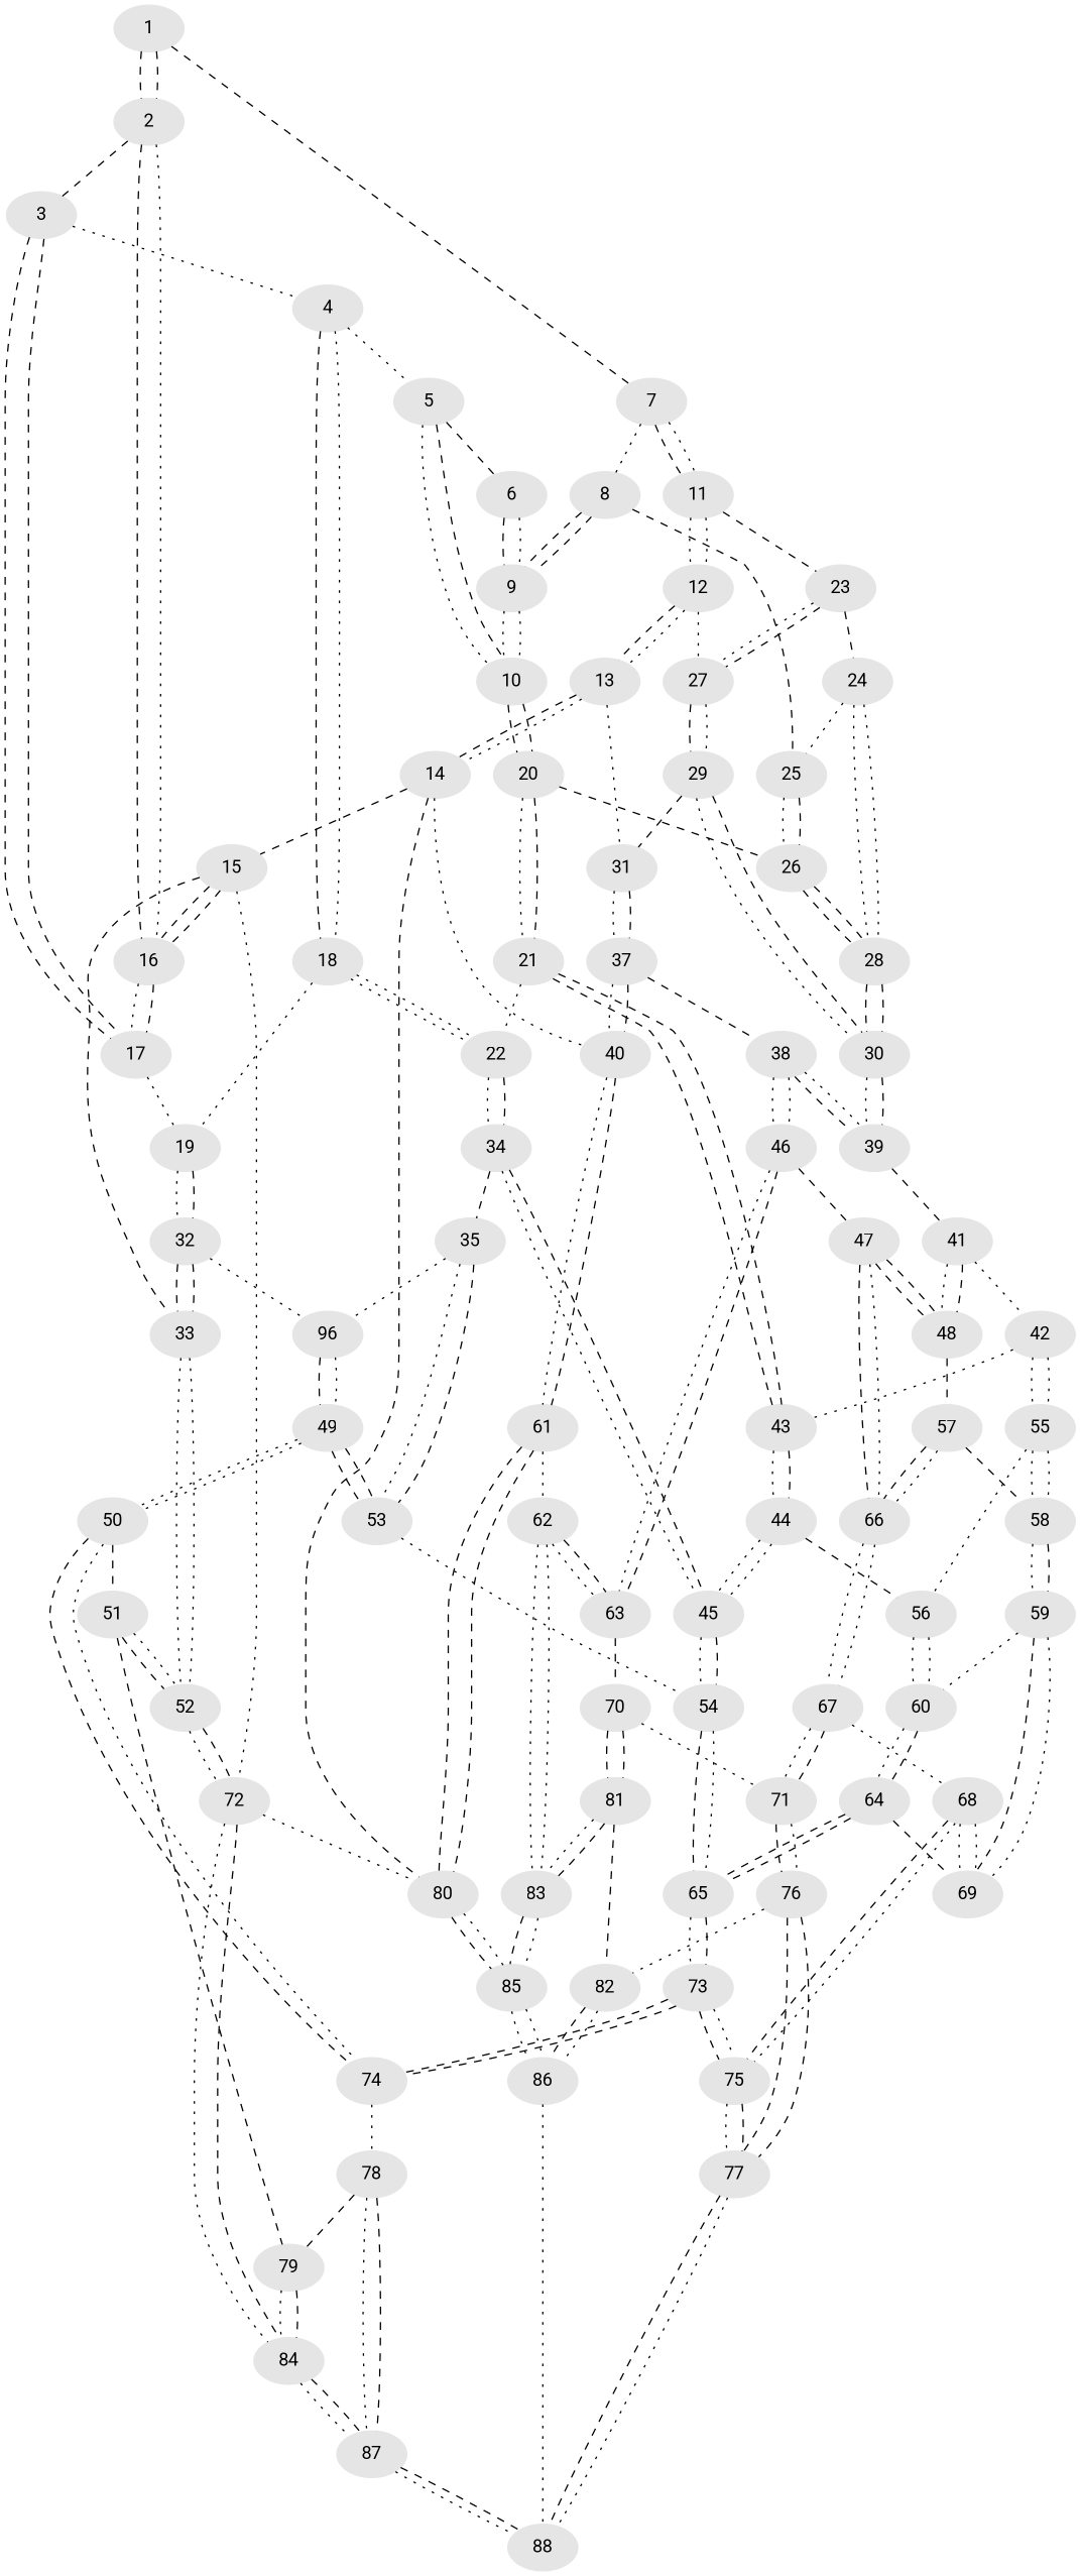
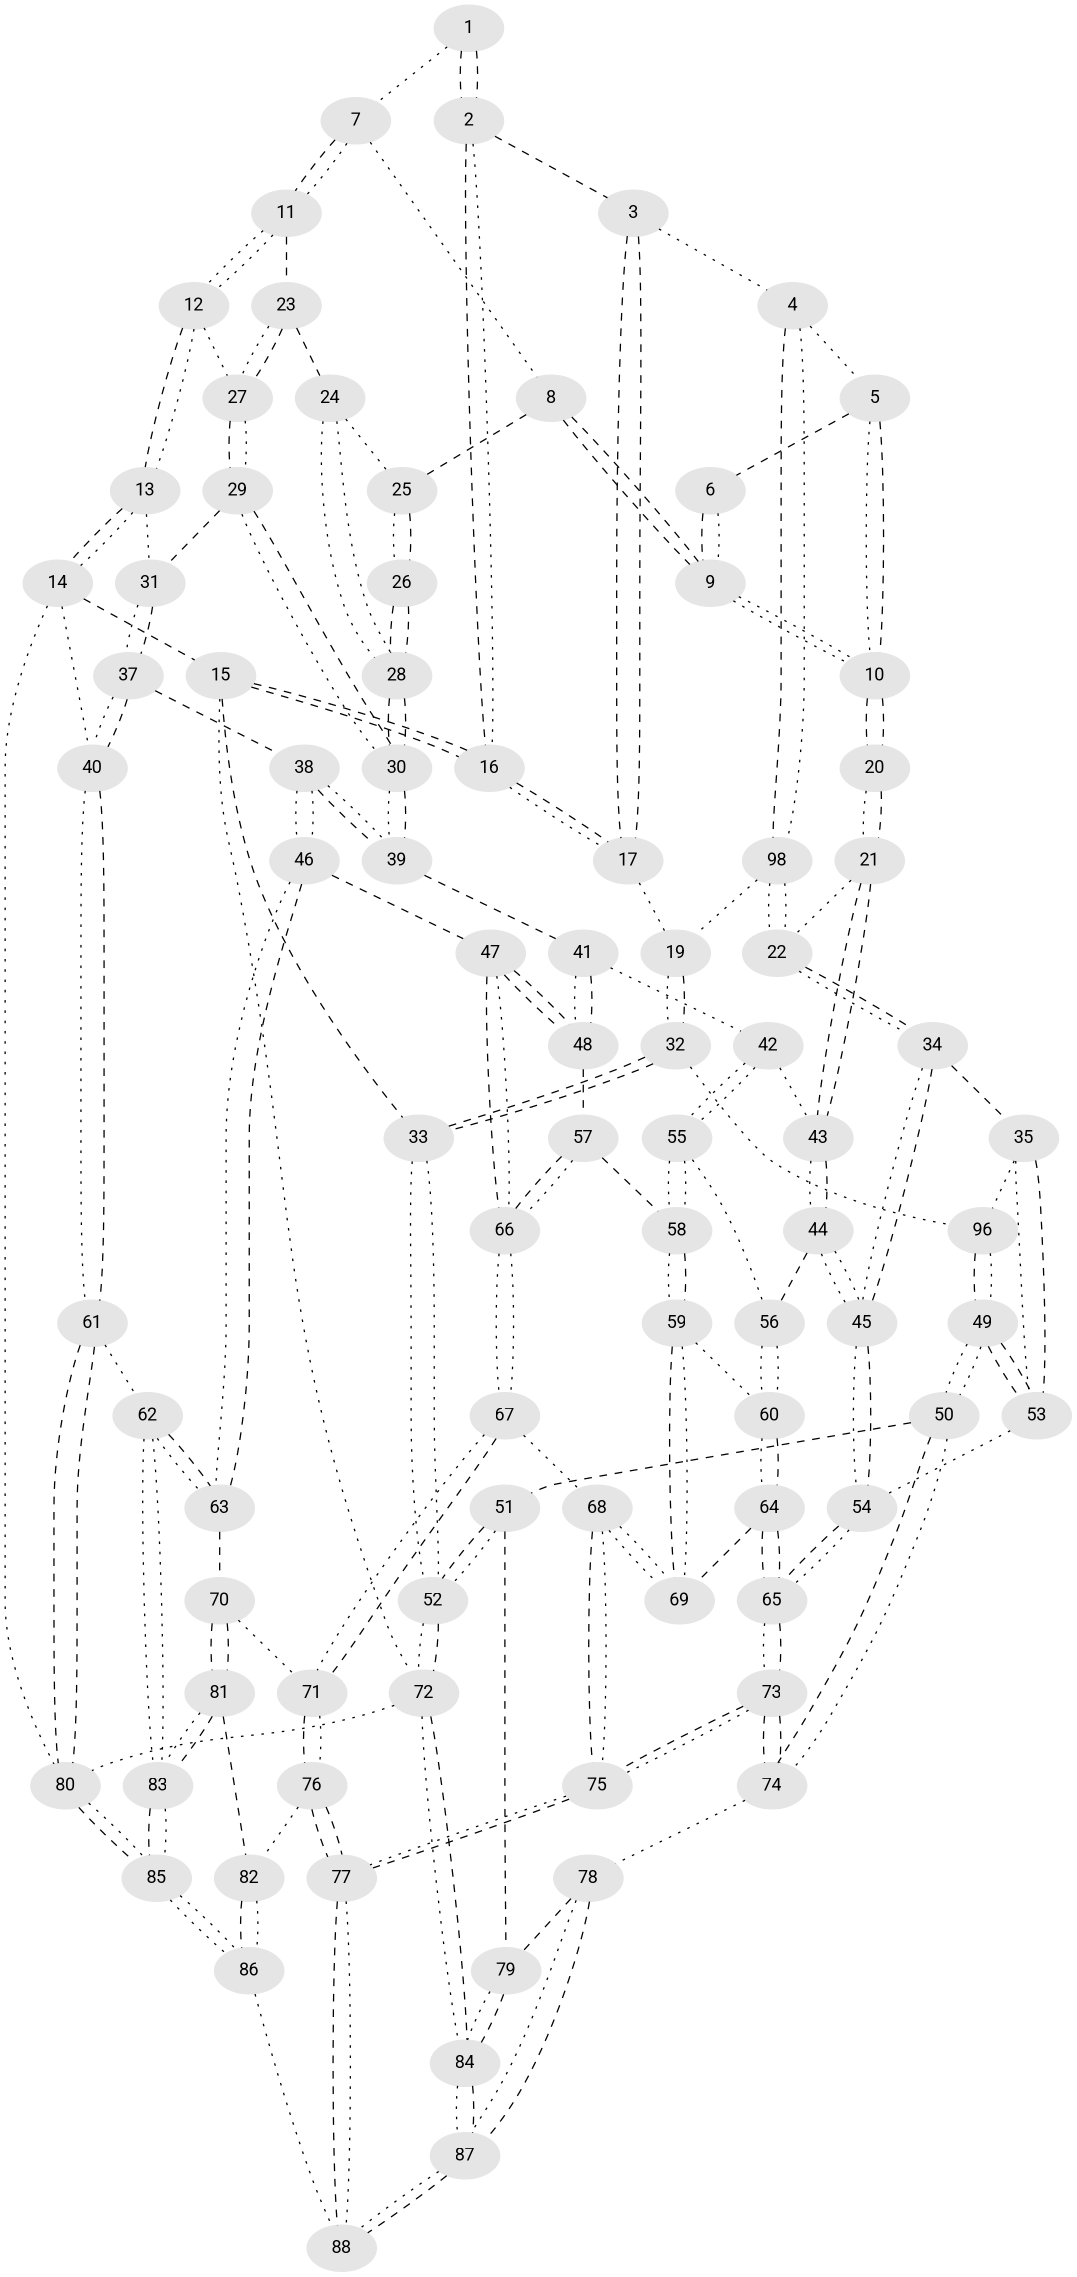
  graph {
    fontname=Roboto
    node [color=gray90 fontname=Roboto style=filled]
    edge [fontname=Roboto style=dotted]
    1
    2
    7
    3
    16
    8
    11
    4
    17
    5
-   18
+   18 [label=98]
    19
    6
    10
    22
    9
    20
    25
    12
    23
    26
    21
    13
    27
    24
    14
    31
    29
    15
    40
    80
    37
    33
    72
    61
    85
    52
    84
    32
    34
    n41 [label=96]
    43
    28
    44
    35
    45
    30
    39
    41
    38
    49
    53
    54
    50
    46
    47
    63
    42
    48
    62
    55
    57
    56
    58
    60
    65
    66
    70
    67
    51
    74
    79
    78
    73
    59
    64
    69
    83
    71
    81
    75
    68
    76
    77
    82
    87
    88
    86
    1 -- 2 [style=dashed]
    1 -- 2 [style=dashed]
-   1 -- 7 [style=dashed]
+   1 -- 7
    2 -- 3 [style=dashed]
    2 -- 16 [style=dashed]
    2 -- 16
    7 -- 8
    7 -- 11 [style=dashed]
    7 -- 11
    3 -- 4
    3 -- 17 [style=dashed]
    3 -- 17 [style=dashed]
    16 -- 17
    16 -- 17 [style=dashed]
    8 -- 9 [style=dashed]
    8 -- 9 [style=dashed]
    8 -- 25 [style=dashed]
    11 -- 12
    11 -- 12
    11 -- 23 [style=dashed]
    4 -- 5
    4 -- 18 [style=dashed]
    4 -- 18
    17 -- 19
    5 -- 6 [style=dashed]
    5 -- 10
    5 -- 10 [style=dashed]
    18 -- 19
    18 -- 22
    18 -- 22
    19 -- 32
    19 -- 32 [style=dashed]
    6 -- 9 [style=dashed]
    6 -- 9
    10 -- 20 [style=dashed]
    10 -- 20 [style=dashed]
    22 -- 34
    22 -- 34 [style=dashed]
    9 -- 10
    9 -- 10
-   20 -- 26 [style=dashed]
    20 -- 21
    20 -- 21 [style=dashed]
    25 -- 26
    25 -- 26 [style=dashed]
    12 -- 13 [style=dashed]
    12 -- 13
    12 -- 27
    23 -- 27
    23 -- 27 [style=dashed]
    23 -- 24 [style=dashed]
    26 -- 28 [style=dashed]
    26 -- 28 [style=dashed]
    21 -- 22
    21 -- 43 [style=dashed]
    21 -- 43 [style=dashed]
    13 -- 14 [style=dashed]
    13 -- 14
    13 -- 31
    27 -- 29 [style=dashed]
    27 -- 29
    24 -- 25
    24 -- 28
    24 -- 28
    14 -- 15 [style=dashed]
    14 -- 40
-   14 -- 80 [style=dashed]
+   14 -- 80
    31 -- 37
    31 -- 37 [style=dashed]
    29 -- 31 [style=dashed]
    29 -- 30
    29 -- 30 [style=dashed]
    15 -- 16 [style=dashed]
    15 -- 16 [style=dashed]
    15 -- 33 [style=dashed]
    15 -- 72
    40 -- 61
    40 -- 61 [style=dashed]
    80 -- 85 [style=dashed]
    80 -- 85
    37 -- 40
    37 -- 40 [style=dashed]
    37 -- 38 [style=dashed]
    33 -- 52
    33 -- 52
    72 -- 80
    72 -- 84
    72 -- 84 [style=dashed]
    61 -- 80 [style=dashed]
    61 -- 80 [style=dashed]
    61 -- 62
    85 -- 86
    85 -- 86
    52 -- 72
    52 -- 72 [style=dashed]
    84 -- 87
    84 -- 87 [style=dashed]
    32 -- 33 [style=dashed]
    32 -- 33 [style=dashed]
    32 -- n41
    34 -- 35 [style=dashed]
    34 -- 45
    34 -- 45 [style=dashed]
    n41 -- 49 [style=dashed]
    n41 -- 49
    43 -- 44
    43 -- 44 [style=dashed]
    28 -- 30 [style=dashed]
    28 -- 30 [style=dashed]
    44 -- 45
    44 -- 45
    44 -- 56 [style=dashed]
    35 -- n41
    35 -- 53
    35 -- 53 [style=dashed]
    45 -- 54
    45 -- 54 [style=dashed]
    30 -- 39
    30 -- 39 [style=dashed]
    39 -- 41 [style=dashed]
    41 -- 42
    41 -- 48
    41 -- 48 [style=dashed]
    38 -- 39 [style=dashed]
    38 -- 39
    38 -- 46
    38 -- 46
    49 -- 53 [style=dashed]
    49 -- 53 [style=dashed]
    49 -- 50
    49 -- 50
    53 -- 54
    54 -- 65 [style=dashed]
    54 -- 65
    50 -- 51 [style=dashed]
    50 -- 74 [style=dashed]
    50 -- 74
    46 -- 47 [style=dashed]
    46 -- 63
    46 -- 63 [style=dashed]
    47 -- 48 [style=dashed]
    47 -- 48 [style=dashed]
    47 -- 66 [style=dashed]
    47 -- 66
    63 -- 70 [style=dashed]
    42 -- 43
    42 -- 55
    42 -- 55
    48 -- 57 [style=dashed]
    62 -- 63
    62 -- 63 [style=dashed]
    62 -- 83
    62 -- 83
    55 -- 56
    55 -- 58
    55 -- 58
    57 -- 58 [style=dashed]
    57 -- 66 [style=dashed]
    57 -- 66
    56 -- 60
    56 -- 60
    58 -- 59
    58 -- 59 [style=dashed]
    60 -- 64
    60 -- 64 [style=dashed]
    65 -- 73
    65 -- 73 [style=dashed]
    66 -- 67
    66 -- 67
    70 -- 71
    70 -- 81 [style=dashed]
    70 -- 81 [style=dashed]
    67 -- 71
    67 -- 71 [style=dashed]
    67 -- 68
    51 -- 52 [style=dashed]
    51 -- 52
    51 -- 79 [style=dashed]
    74 -- 78
    79 -- 84
    79 -- 84 [style=dashed]
    78 -- 79 [style=dashed]
    78 -- 87
    78 -- 87 [style=dashed]
    73 -- 74 [style=dashed]
    73 -- 74 [style=dashed]
    73 -- 75 [style=dashed]
    73 -- 75
    59 -- 60
    59 -- 69 [style=dashed]
    59 -- 69
    64 -- 65 [style=dashed]
    64 -- 65 [style=dashed]
    64 -- 69 [style=dashed]
    83 -- 85 [style=dashed]
    83 -- 85
    71 -- 76 [style=dashed]
    71 -- 76
    81 -- 83
    81 -- 83 [style=dashed]
    81 -- 82 [style=dashed]
    75 -- 77
    75 -- 77 [style=dashed]
    68 -- 69
    68 -- 69
    68 -- 75 [style=dashed]
    68 -- 75
    76 -- 77 [style=dashed]
    76 -- 77 [style=dashed]
    76 -- 82
    77 -- 88 [style=dashed]
    77 -- 88
    82 -- 86 [style=dashed]
    82 -- 86
    87 -- 88
    87 -- 88 [style=dashed]
    86 -- 88
  }
